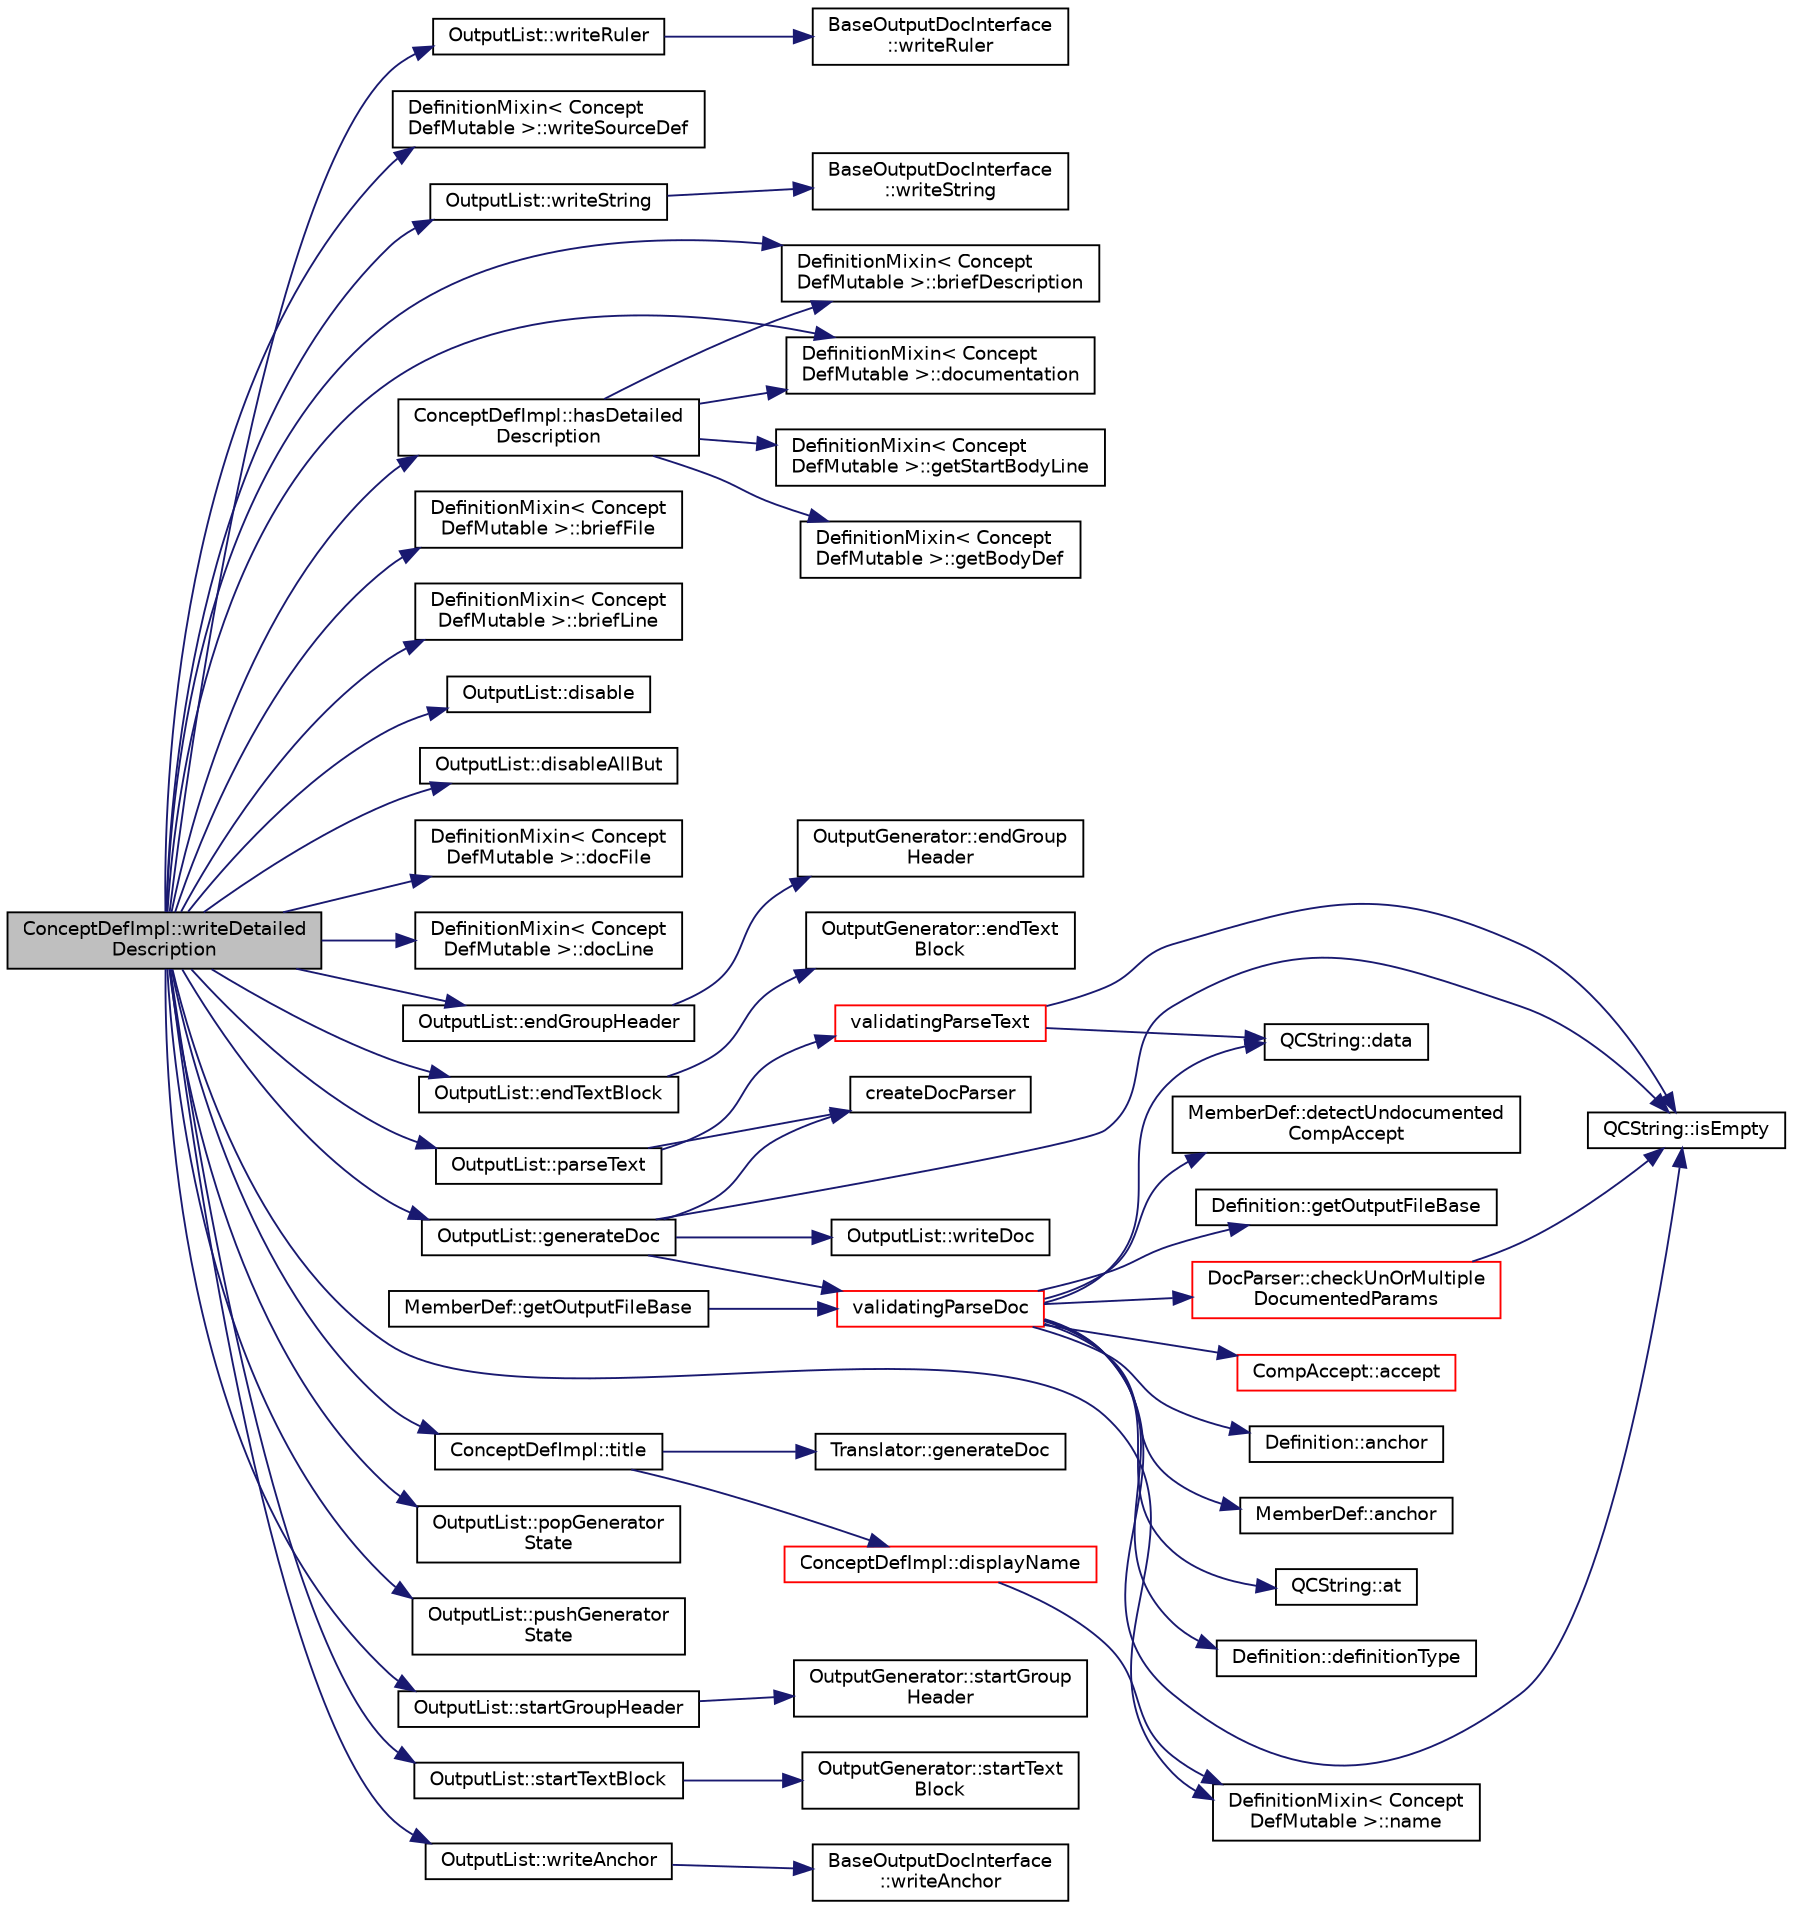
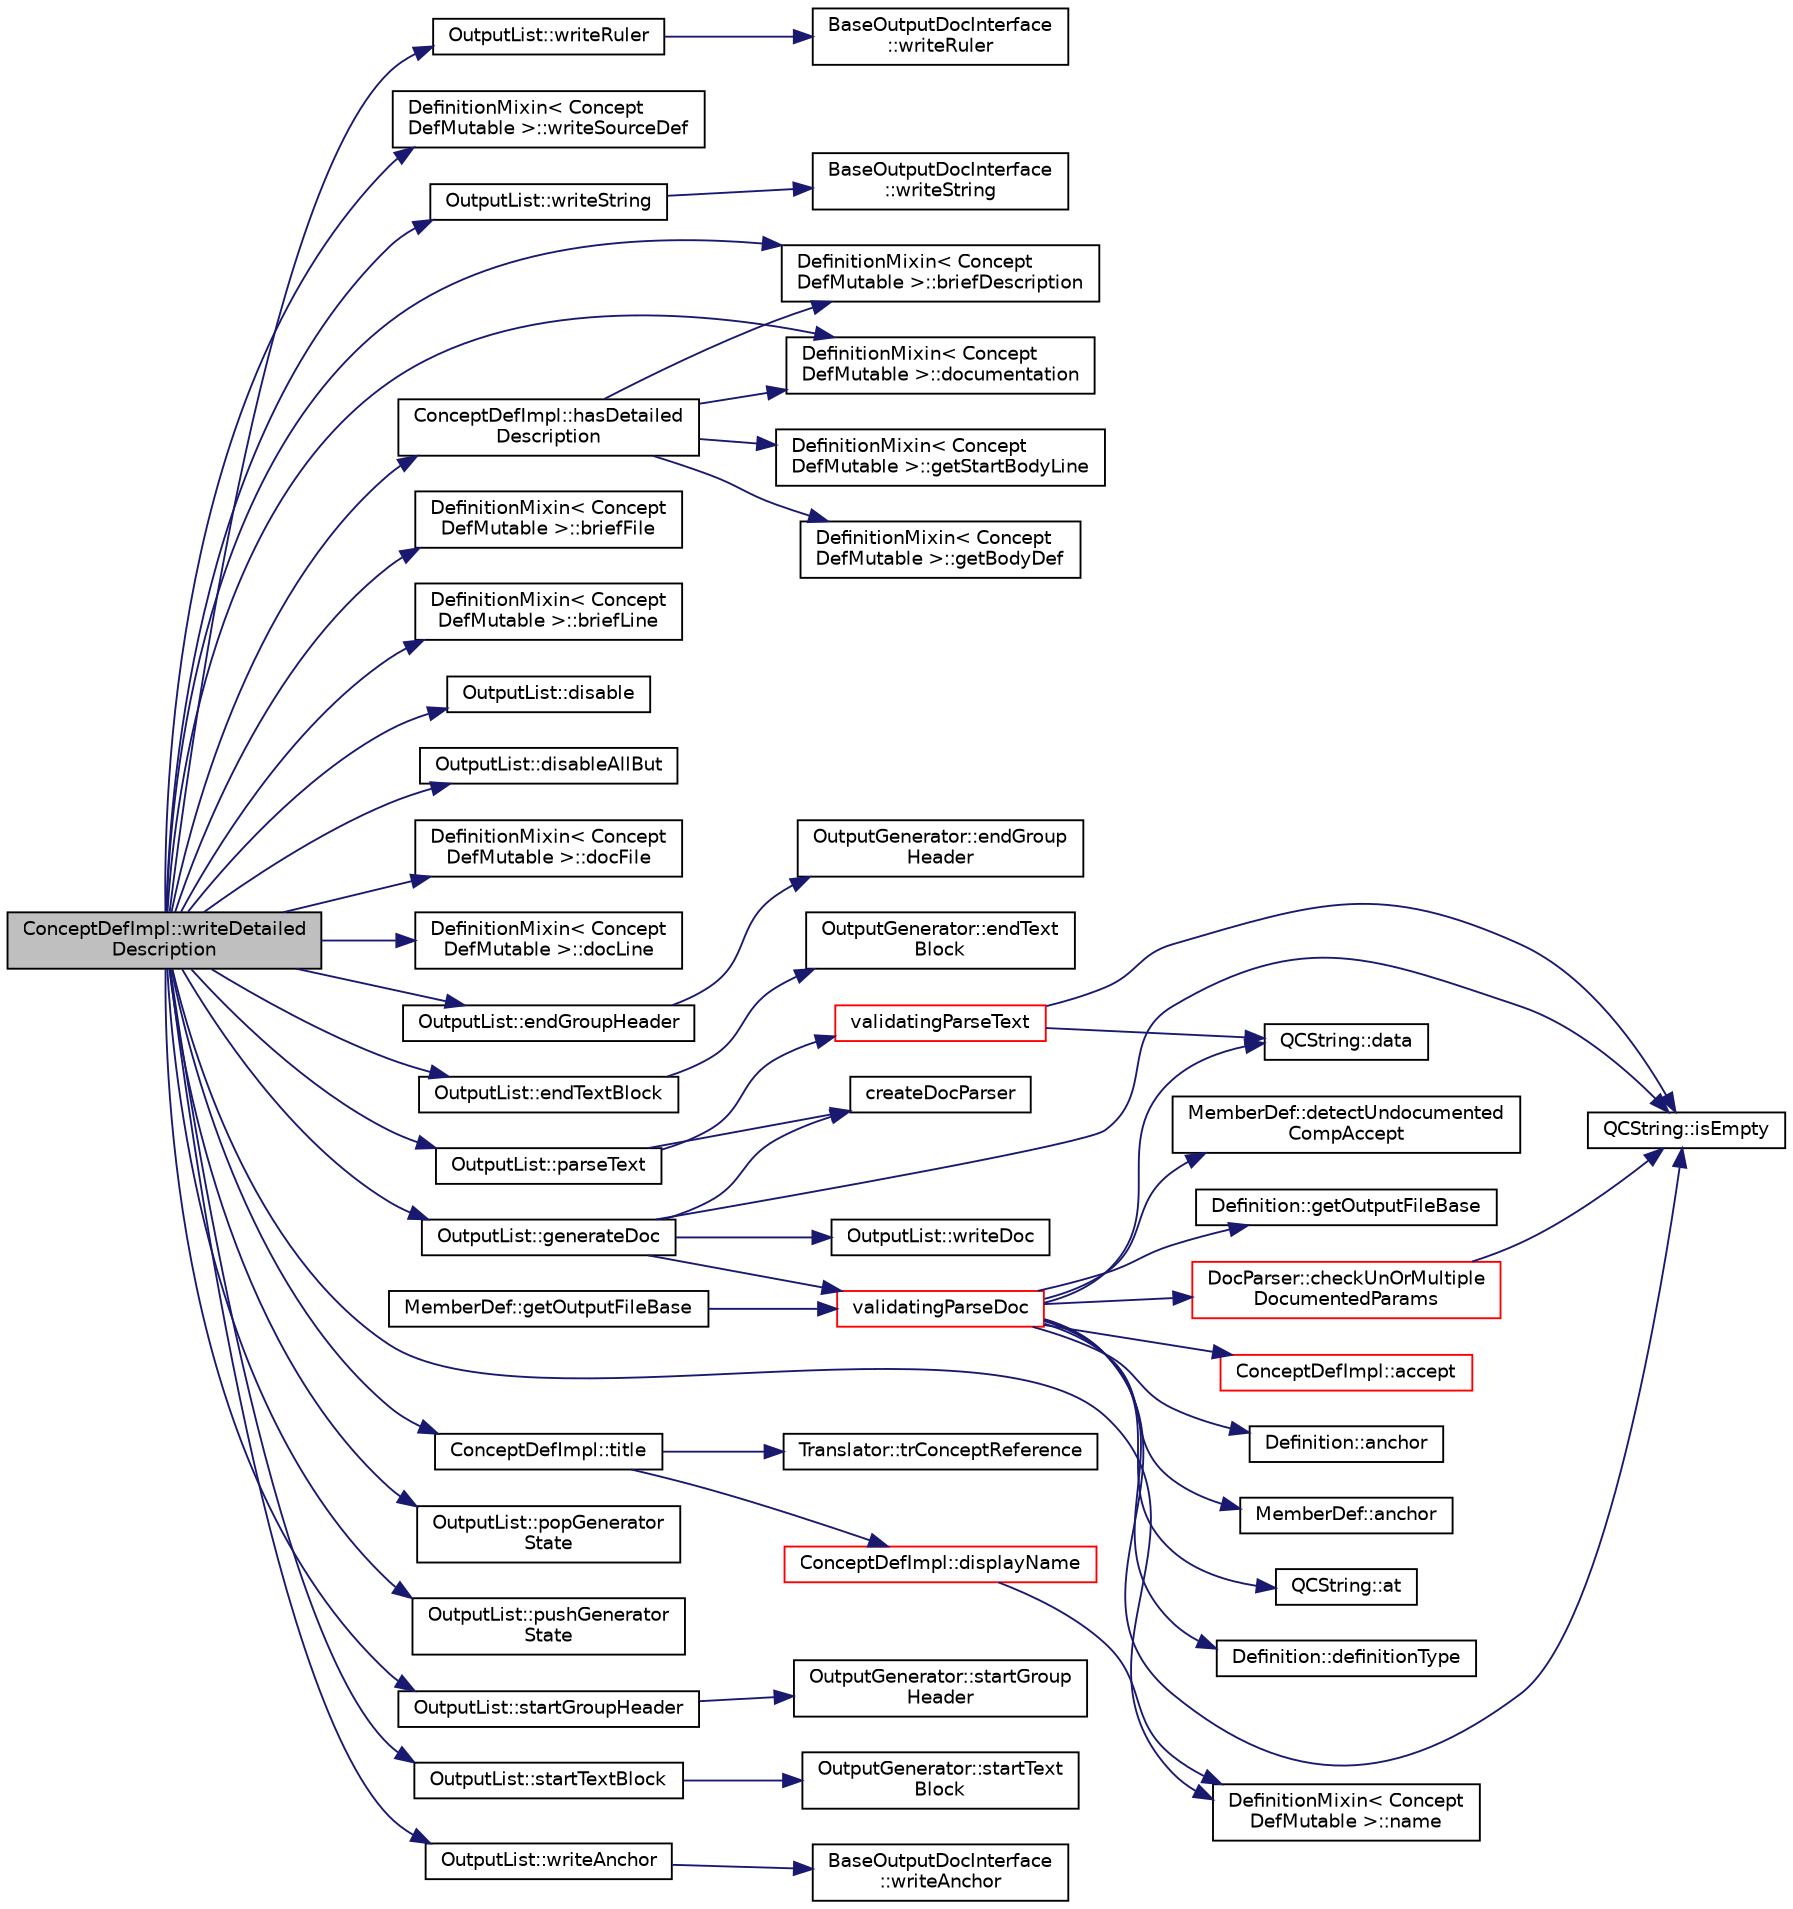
  digraph {
    rankdir=LR
    node [color=black fillcolor=white fontname=Helvetica fontsize=10 shape=record style=filled]
    edge [color=midnightblue fontname=Helvetica fontsize=10 labelfontname=Helvetica labelfontsize=10 style=solid]
    n1 [fillcolor=grey75 fontcolor=black height=0.2 label="ConceptDefImpl::writeDetailed\lDescription" width=0.4]
    n2 [height=0.2 label="DefinitionMixin\< Concept\lDefMutable \>::briefDescription" width=0.4]
    n3 [height=0.2 label="DefinitionMixin\< Concept\lDefMutable \>::briefFile" width=0.4]
    n4 [height=0.2 label="DefinitionMixin\< Concept\lDefMutable \>::briefLine" width=0.4]
    n5 [height=0.2 label="OutputList::disable" width=0.4]
    n6 [height=0.2 label="OutputList::disableAllBut" width=0.4]
    n7 [height=0.2 label="DefinitionMixin\< Concept\lDefMutable \>::docFile" width=0.4]
    n8 [height=0.2 label="DefinitionMixin\< Concept\lDefMutable \>::docLine" width=0.4]
    n9 [height=0.2 label="DefinitionMixin\< Concept\lDefMutable \>::documentation" width=0.4]
    n10 [height=0.2 label="OutputList::endGroupHeader" width=0.4]
    n11 [height=0.2 label="OutputList::endTextBlock" width=0.4]
    n12 [height=0.2 label="OutputList::generateDoc" width=0.4]
    n13 [height=0.2 label="ConceptDefImpl::hasDetailed\lDescription" width=0.4]
    n14 [height=0.2 label="DefinitionMixin\< Concept\lDefMutable \>::name" width=0.4]
    n15 [height=0.2 label="OutputList::parseText" width=0.4]
    n16 [height=0.2 label="OutputList::popGenerator\lState" width=0.4]
    n17 [height=0.2 label="OutputList::pushGenerator\lState" width=0.4]
    n18 [height=0.2 label="OutputList::startGroupHeader" width=0.4]
    n19 [height=0.2 label="OutputList::startTextBlock" width=0.4]
    n20 [height=0.2 label="ConceptDefImpl::title" width=0.4]
    n21 [height=0.2 label="OutputList::writeAnchor" width=0.4]
    n22 [height=0.2 label="OutputList::writeRuler" width=0.4]
    n23 [height=0.2 label="DefinitionMixin\< Concept\lDefMutable \>::writeSourceDef" width=0.4]
    n24 [height=0.2 label="OutputList::writeString" width=0.4]
    n25 [height=0.2 label="OutputGenerator::endGroup\lHeader" width=0.4]
    n26 [height=0.2 label="OutputGenerator::endText\lBlock" width=0.4]
    n27 [height=0.2 label=createDocParser width=0.4]
    n28 [height=0.2 label="QCString::isEmpty" width=0.4]
    n29 [color=red height=0.2 label=validatingParseDoc width=0.4]
    n30 [height=0.2 label="OutputList::writeDoc" width=0.4]
    n31 [height=0.2 label="DefinitionMixin\< Concept\lDefMutable \>::getBodyDef" width=0.4]
    n32 [height=0.2 label="DefinitionMixin\< Concept\lDefMutable \>::getStartBodyLine" width=0.4]
    n33 [color=red height=0.2 label=validatingParseText width=0.4]
    n34 [height=0.2 label="OutputGenerator::startGroup\lHeader" width=0.4]
    n35 [height=0.2 label="OutputGenerator::startText\lBlock" width=0.4]
    n36 [color=red height=0.2 label="ConceptDefImpl::displayName" width=0.4]
-   n37 [height=0.2 label="Translator::generateDoc" width=0.4]
+   n37 [height=0.2 label="Translator::trConceptReference" width=0.4]
    n38 [height=0.2 label="BaseOutputDocInterface\l::writeAnchor" width=0.4]
    n39 [height=0.2 label="BaseOutputDocInterface\l::writeRuler" width=0.4]
    n40 [height=0.2 label="BaseOutputDocInterface\l::writeString" width=0.4]
-   n41 [color=red height=0.2 label="CompAccept::accept" width=0.4]
+   n41 [color=red height=0.2 label="ConceptDefImpl::accept" width=0.4]
    n42 [height=0.2 label="Definition::anchor" width=0.4]
    n43 [height=0.2 label="MemberDef::anchor" width=0.4]
    n44 [height=0.2 label="QCString::at" width=0.4]
    n45 [color=red height=0.2 label="DocParser::checkUnOrMultiple\lDocumentedParams" width=0.4]
    n46 [height=0.2 label="QCString::data" width=0.4]
    n47 [height=0.2 label="Definition::definitionType" width=0.4]
    n48 [height=0.2 label="MemberDef::detectUndocumented\lCompAccept" width=0.4]
    n49 [height=0.2 label="Definition::getOutputFileBase" width=0.4]
    n50 [height=0.2 label="MemberDef::getOutputFileBase" width=0.4]
    n1 -> n2
    n1 -> n3
    n1 -> n4
    n1 -> n5
    n1 -> n6
    n1 -> n7
    n1 -> n8
    n1 -> n9
    n1 -> n10
    n1 -> n11
    n1 -> n12
    n1 -> n13
    n1 -> n14
    n1 -> n15
    n1 -> n16
    n1 -> n17
    n1 -> n18
    n1 -> n19
    n1 -> n20
    n1 -> n21
    n1 -> n22
    n1 -> n23
    n1 -> n24
    n10 -> n25
    n11 -> n26
    n12 -> n27
    n12 -> n28
    n12 -> n29
    n12 -> n30
    n13 -> n2
    n13 -> n9
    n13 -> n31
    n13 -> n32
    n15 -> n27
    n15 -> n33
    n18 -> n34
    n19 -> n35
    n20 -> n36
    n20 -> n37
    n21 -> n38
    n22 -> n39
    n24 -> n40
    n29 -> n28
    n29 -> n41
    n29 -> n42
    n29 -> n43
    n29 -> n44
    n29 -> n45
    n29 -> n46
    n29 -> n47
    n29 -> n48
    n29 -> n49
    n33 -> n28
    n33 -> n46
    n36 -> n14
    n45 -> n28
    n50 -> n29
  }
